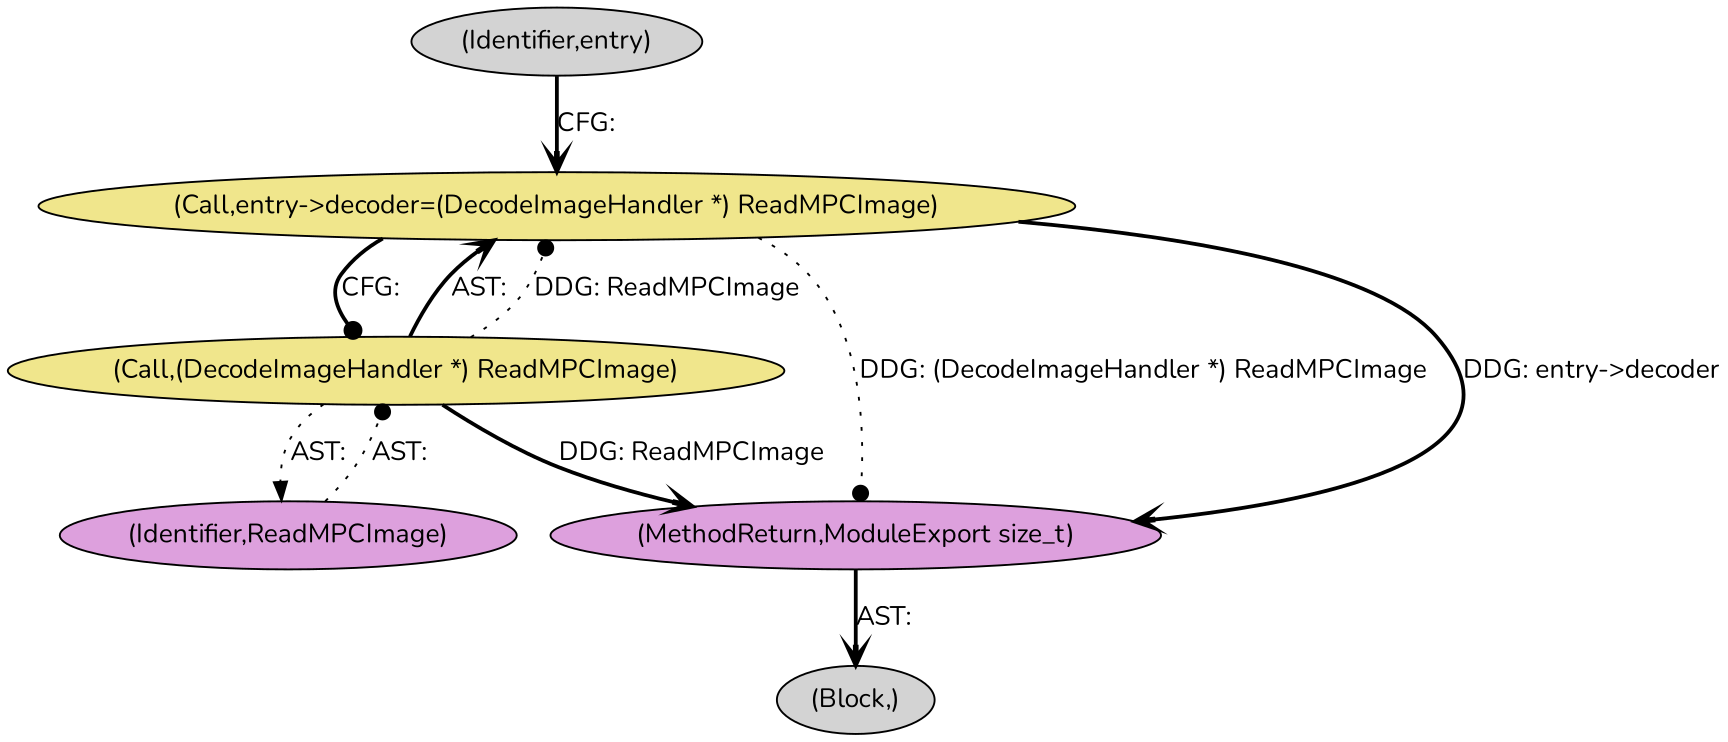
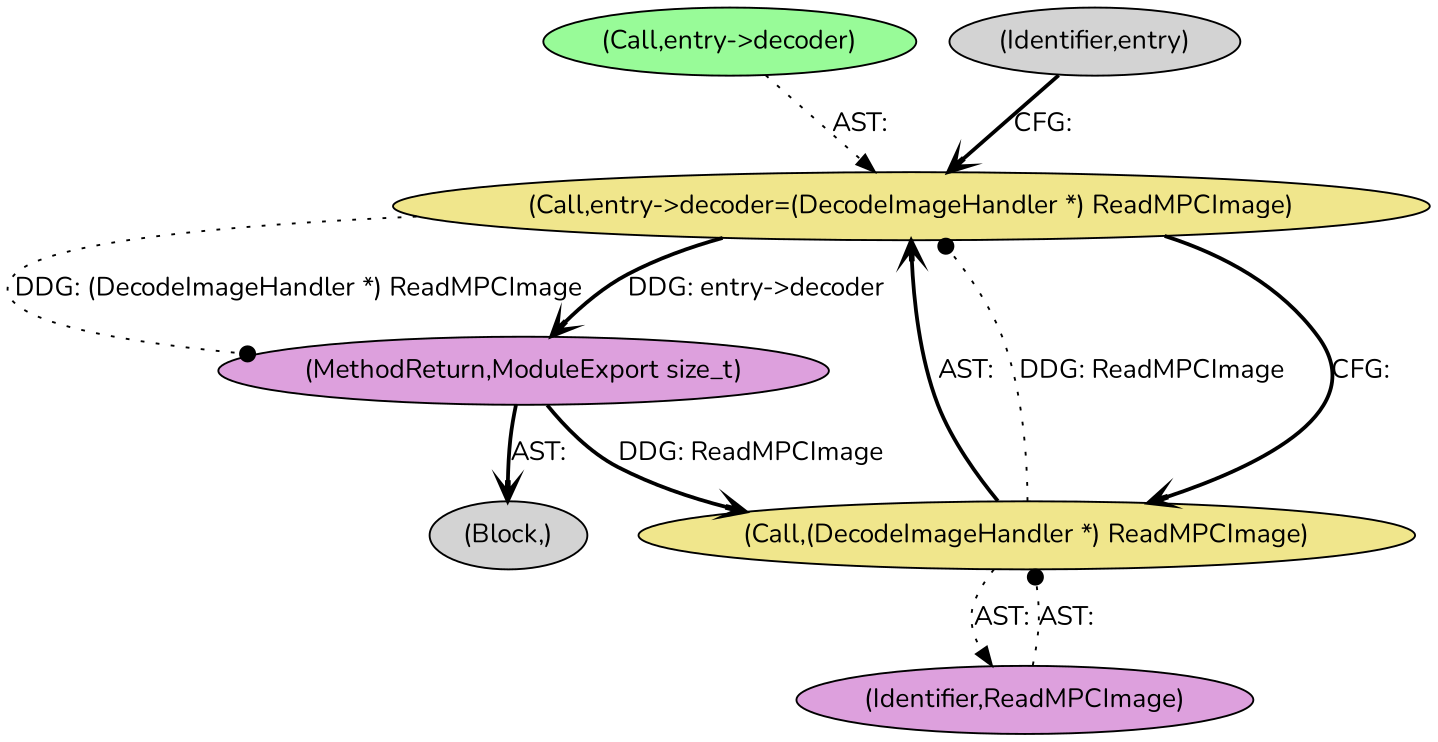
  digraph {
    fontname=Nunito
    node [fillcolor=khaki fontname=Nunito style=filled]
    edge [arrowhead=vee fontname=Nunito style=bold]
    n1 [label="(Call,entry->decoder=(DecodeImageHandler *) ReadMPCImage)"]
    n2 [label="(Call,(DecodeImageHandler *) ReadMPCImage)"]
    n3 [fillcolor=plum label="(MethodReturn,ModuleExport size_t)"]
    n4 [fillcolor=plum label="(Identifier,ReadMPCImage)"]
    n5 [fillcolor=lightgrey label="(Block,)"]
+   n6 [fillcolor=palegreen label="(Call,entry->decoder)"]
    n7 [fillcolor=lightgrey label="(Identifier,entry)"]
-   n1 -> n2 [arrowhead=dot label="CFG: "]
+   n1 -> n2 [label="CFG: "]
    n1 -> n3 [arrowhead=dot label="DDG: (DecodeImageHandler *) ReadMPCImage" style=dotted]
    n1 -> n3 [label="DDG: entry->decoder"]
    n2 -> n1 [label="AST: "]
    n2 -> n1 [arrowhead=dot label="DDG: ReadMPCImage" style=dotted]
-   n2 -> n3 [label="DDG: ReadMPCImage"]
+   n3 -> n2 [label="DDG: ReadMPCImage"]
    n2 -> n4 [arrowhead=normal label="AST: " style=dotted]
    n3 -> n5 [label="AST: "]
    n4 -> n2 [arrowhead=dot label="AST: " style=dotted]
+   n6 -> n1 [arrowhead=normal label="AST: " style=dotted]
    n7 -> n1 [label="CFG: "]
  }
